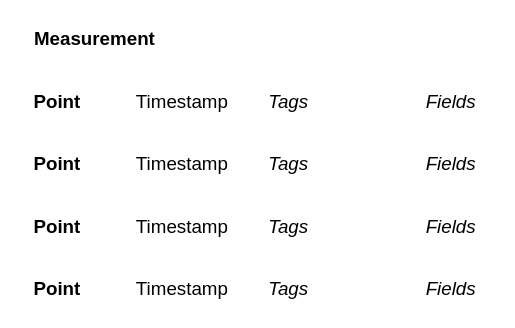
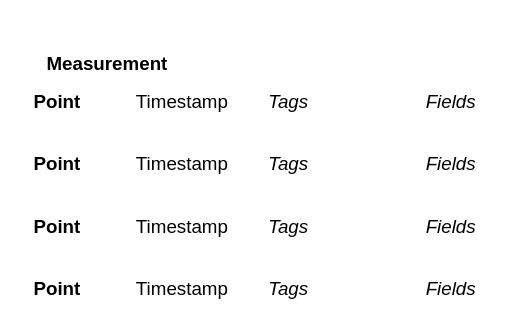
  <mxCell id="0" />
  <mxCell id="1" parent="0" />
  <mxCell id="2" value="Point" style="text;html=1;align=center;verticalAlign=middle;resizable=0;points=[];autosize=1;strokeColor=none;fontSize=15;fontStyle=1" vertex="1" parent="1"><mxGeometry x="20" y="70" width="50" height="20" as="geometry" /></mxCell>
- <mxCell id="3" value="Measurement" style="text;html=1;align=center;verticalAlign=middle;resizable=0;points=[];autosize=1;strokeColor=none;fontSize=15;fontStyle=1" vertex="1" parent="1"><mxGeometry x="20" y="20" width="110" height="20" as="geometry" /></mxCell>
+ <mxCell id="3" value="Measurement" style="text;html=1;align=center;verticalAlign=middle;resizable=0;points=[];autosize=1;strokeColor=none;fontSize=15;fontStyle=1" vertex="1" parent="1"><mxGeometry x="30" y="40" width="110" height="20" as="geometry" /></mxCell>
  <mxCell id="4" value="Tags" style="text;html=1;align=center;verticalAlign=middle;resizable=0;points=[];autosize=1;strokeColor=none;fontSize=15;fontStyle=2" vertex="1" parent="1"><mxGeometry x="205" y="70" width="50" height="20" as="geometry" /></mxCell>
  <mxCell id="5" value="Fields" style="text;html=1;align=center;verticalAlign=middle;resizable=0;points=[];autosize=1;strokeColor=none;fontSize=15;fontStyle=2" vertex="1" parent="1"><mxGeometry x="330" y="70" width="60" height="20" as="geometry" /></mxCell>
  <mxCell id="6" value="Tags" style="text;html=1;align=center;verticalAlign=middle;resizable=0;points=[];autosize=1;strokeColor=none;fontSize=15;fontStyle=2" vertex="1" parent="1"><mxGeometry x="205" y="120" width="50" height="20" as="geometry" /></mxCell>
  <mxCell id="7" value="Fields" style="text;html=1;align=center;verticalAlign=middle;resizable=0;points=[];autosize=1;strokeColor=none;fontSize=15;fontStyle=2" vertex="1" parent="1"><mxGeometry x="330" y="120" width="60" height="20" as="geometry" /></mxCell>
  <mxCell id="8" value="Tags" style="text;html=1;align=center;verticalAlign=middle;resizable=0;points=[];autosize=1;strokeColor=none;fontSize=15;fontStyle=2" vertex="1" parent="1"><mxGeometry x="205" y="170" width="50" height="20" as="geometry" /></mxCell>
  <mxCell id="9" value="Fields" style="text;html=1;align=center;verticalAlign=middle;resizable=0;points=[];autosize=1;strokeColor=none;fontSize=15;fontStyle=2" vertex="1" parent="1"><mxGeometry x="330" y="170" width="60" height="20" as="geometry" /></mxCell>
  <mxCell id="10" value="Tags" style="text;html=1;align=center;verticalAlign=middle;resizable=0;points=[];autosize=1;strokeColor=none;fontSize=15;fontStyle=2" vertex="1" parent="1"><mxGeometry x="205" y="220" width="50" height="20" as="geometry" /></mxCell>
  <mxCell id="11" value="Fields" style="text;html=1;align=center;verticalAlign=middle;resizable=0;points=[];autosize=1;strokeColor=none;fontSize=15;fontStyle=2" vertex="1" parent="1"><mxGeometry x="330" y="220" width="60" height="20" as="geometry" /></mxCell>
  <mxCell id="12" value="Point" style="text;html=1;align=center;verticalAlign=middle;resizable=0;points=[];autosize=1;strokeColor=none;fontSize=15;fontStyle=1" vertex="1" parent="1"><mxGeometry x="20" y="120" width="50" height="20" as="geometry" /></mxCell>
  <mxCell id="13" value="Point" style="text;html=1;align=center;verticalAlign=middle;resizable=0;points=[];autosize=1;strokeColor=none;fontSize=15;fontStyle=1" vertex="1" parent="1"><mxGeometry x="20" y="170" width="50" height="20" as="geometry" /></mxCell>
  <mxCell id="14" value="Point" style="text;html=1;align=center;verticalAlign=middle;resizable=0;points=[];autosize=1;strokeColor=none;fontSize=15;fontStyle=1" vertex="1" parent="1"><mxGeometry x="20" y="220" width="50" height="20" as="geometry" /></mxCell>
  <mxCell id="15" value="Timestamp" style="text;html=1;align=center;verticalAlign=middle;resizable=0;points=[];autosize=1;strokeColor=none;fontSize=15;" vertex="1" parent="1"><mxGeometry x="100" y="70" width="90" height="20" as="geometry" /></mxCell>
  <mxCell id="16" value="Timestamp" style="text;html=1;align=center;verticalAlign=middle;resizable=0;points=[];autosize=1;strokeColor=none;fontSize=15;" vertex="1" parent="1"><mxGeometry x="100" y="120" width="90" height="20" as="geometry" /></mxCell>
  <mxCell id="17" value="Timestamp" style="text;html=1;align=center;verticalAlign=middle;resizable=0;points=[];autosize=1;strokeColor=none;fontSize=15;" vertex="1" parent="1"><mxGeometry x="100" y="170" width="90" height="20" as="geometry" /></mxCell>
  <mxCell id="18" value="Timestamp" style="text;html=1;align=center;verticalAlign=middle;resizable=0;points=[];autosize=1;strokeColor=none;fontSize=15;" vertex="1" parent="1"><mxGeometry x="100" y="220" width="90" height="20" as="geometry" /></mxCell>
